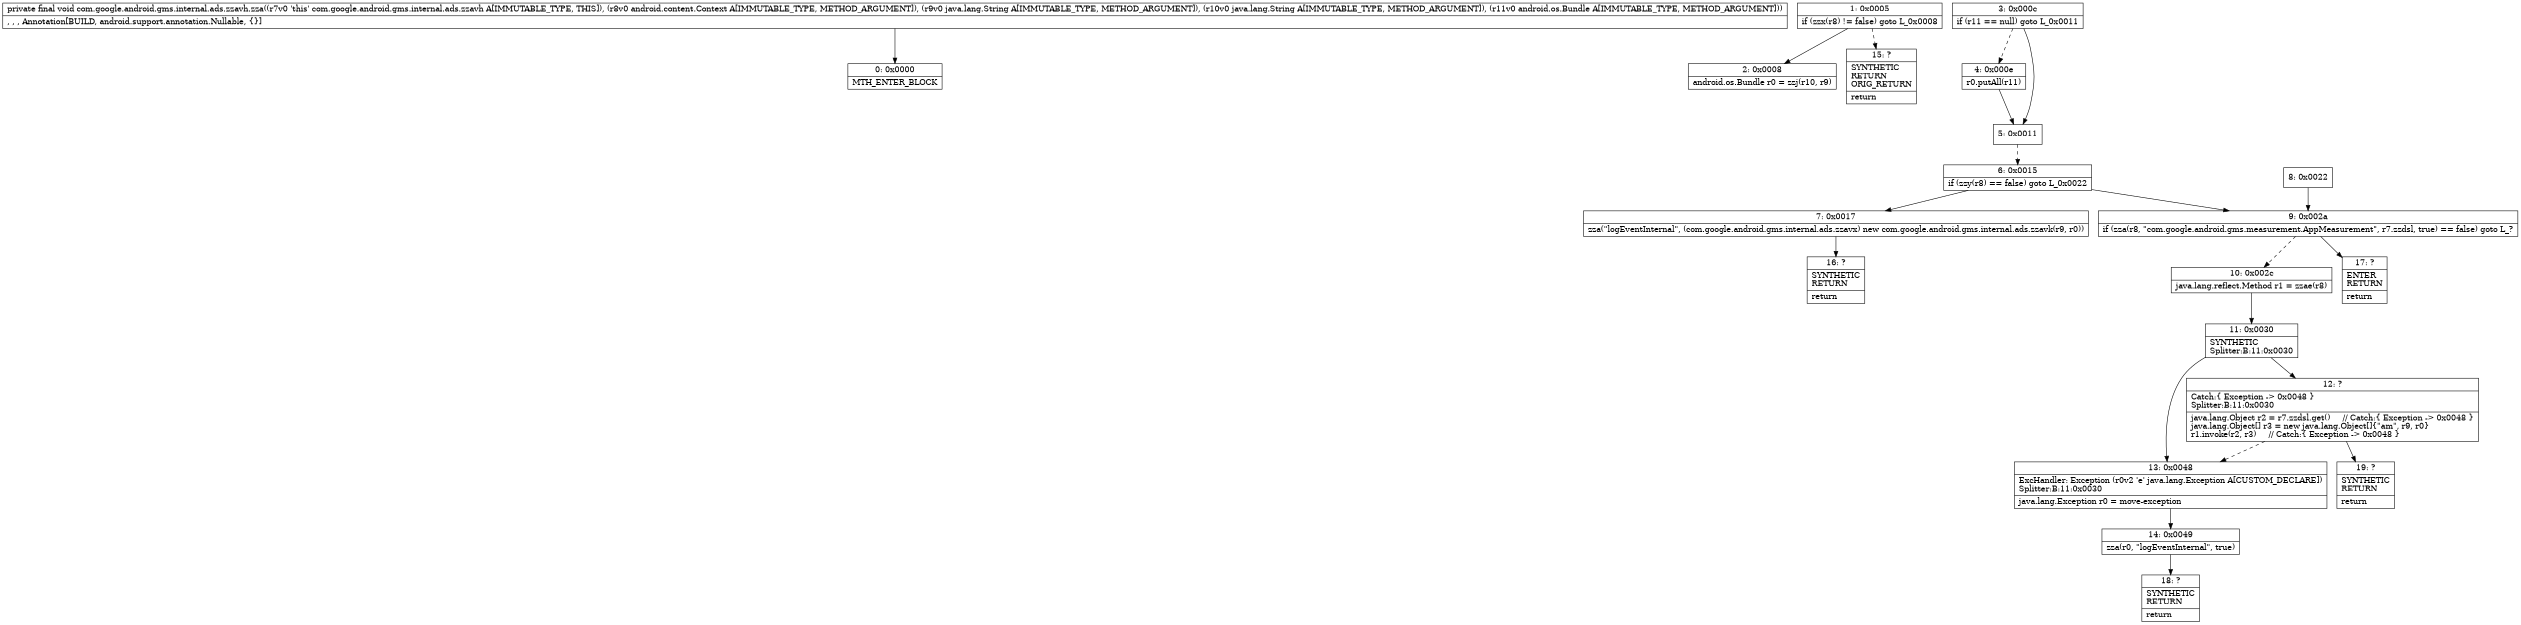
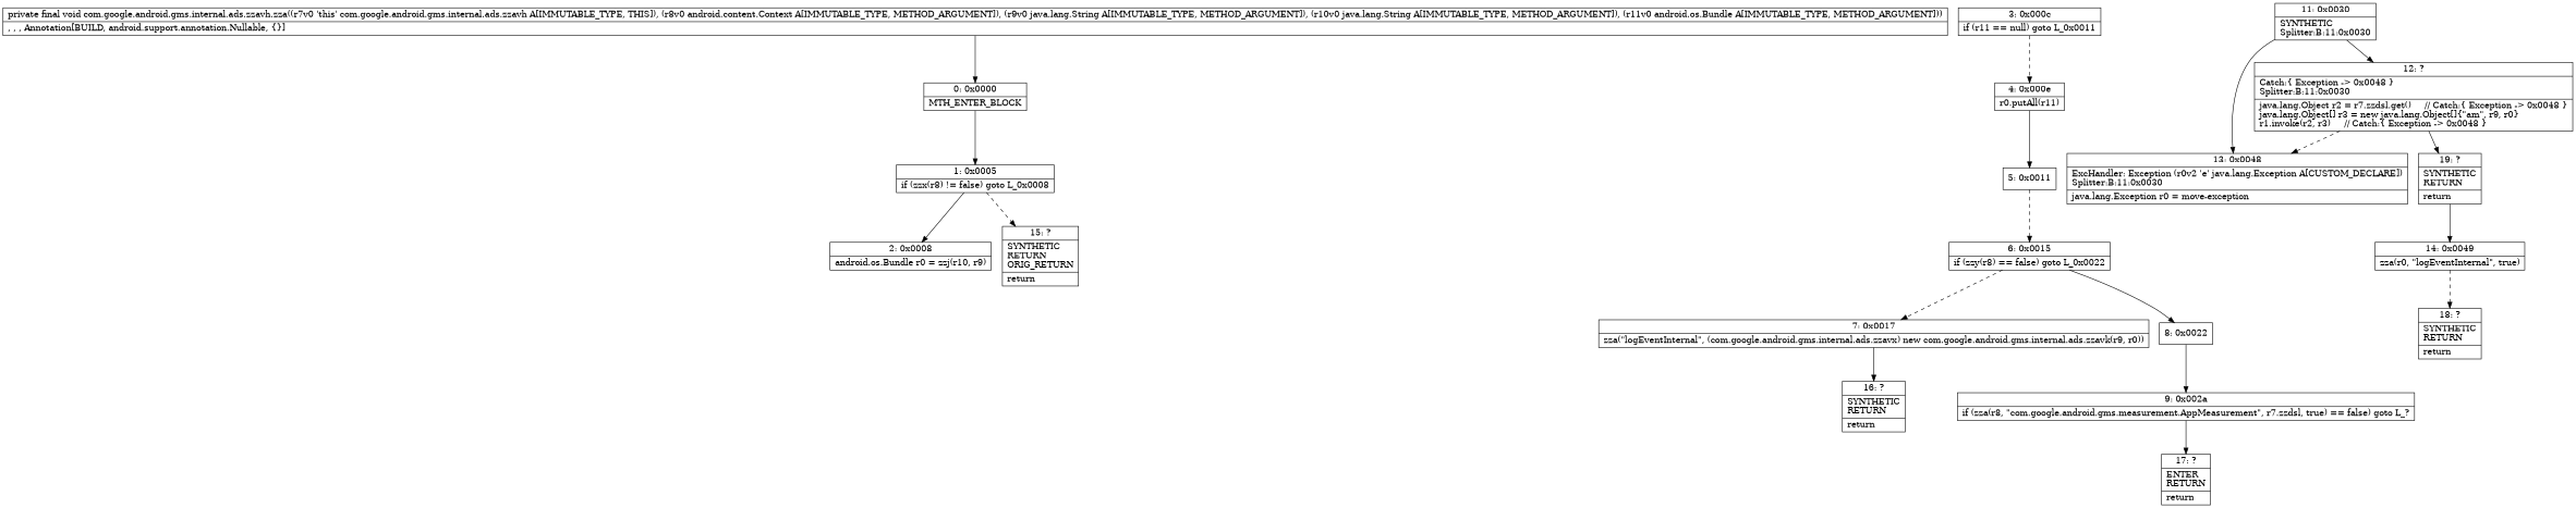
  digraph {
    node [shape=record]
    n1 [label="{0\:\ 0x0000|MTH_ENTER_BLOCK\l}"]
    n2 [label="{1\:\ 0x0005|if (zzx(r8) != false) goto L_0x0008\l}"]
    n3 [label="{2\:\ 0x0008|android.os.Bundle r0 = zzj(r10, r9)\l}"]
    n4 [label="{15\:\ ?|SYNTHETIC\lRETURN\lORIG_RETURN\l|return\l}"]
    n5 [label="{3\:\ 0x000c|if (r11 == null) goto L_0x0011\l}"]
    n6 [label="{4\:\ 0x000e|r0.putAll(r11)\l}"]
    n7 [label="{5\:\ 0x0011}"]
    n8 [label="{6\:\ 0x0015|if (zzy(r8) == false) goto L_0x0022\l}"]
    n9 [label="{7\:\ 0x0017|zza(\"logEventInternal\", (com.google.android.gms.internal.ads.zzavx) new com.google.android.gms.internal.ads.zzavk(r9, r0))\l}"]
    n10 [label="{8\:\ 0x0022}"]
    n11 [label="{16\:\ ?|SYNTHETIC\lRETURN\l|return\l}"]
    n12 [label="{9\:\ 0x002a|if (zza(r8, \"com.google.android.gms.measurement.AppMeasurement\", r7.zzdsl, true) == false) goto L_?\l}"]
-   n13 [label="{10\:\ 0x002c|java.lang.reflect.Method r1 = zzae(r8)\l}"]
    n14 [label="{17\:\ ?|ENTER\lRETURN\l|return\l}"]
    n15 [label="{11\:\ 0x0030|SYNTHETIC\lSplitter:B:11:0x0030\l}"]
    n16 [label="{12\:\ ?|Catch:\{ Exception \-\> 0x0048 \}\lSplitter:B:11:0x0030\l|java.lang.Object r2 = r7.zzdsl.get()     \/\/ Catch:\{ Exception \-\> 0x0048 \}\ljava.lang.Object[] r3 = new java.lang.Object[]\{\"am\", r9, r0\}\lr1.invoke(r2, r3)     \/\/ Catch:\{ Exception \-\> 0x0048 \}\l}"]
    n17 [label="{13\:\ 0x0048|ExcHandler: Exception (r0v2 'e' java.lang.Exception A[CUSTOM_DECLARE])\lSplitter:B:11:0x0030\l|java.lang.Exception r0 = move\-exception\l}"]
    n18 [label="{19\:\ ?|SYNTHETIC\lRETURN\l|return\l}"]
    n19 [label="{14\:\ 0x0049|zza(r0, \"logEventInternal\", true)\l}"]
    n20 [label="{18\:\ ?|SYNTHETIC\lRETURN\l|return\l}"]
    n21 [label="{private final void com.google.android.gms.internal.ads.zzavh.zza((r7v0 'this' com.google.android.gms.internal.ads.zzavh A[IMMUTABLE_TYPE, THIS]), (r8v0 android.content.Context A[IMMUTABLE_TYPE, METHOD_ARGUMENT]), (r9v0 java.lang.String A[IMMUTABLE_TYPE, METHOD_ARGUMENT]), (r10v0 java.lang.String A[IMMUTABLE_TYPE, METHOD_ARGUMENT]), (r11v0 android.os.Bundle A[IMMUTABLE_TYPE, METHOD_ARGUMENT]))  | , , , Annotation[BUILD, android.support.annotation.Nullable, \{\}]\l}"]
+   n1 -> n2
    n2 -> n3
    n2 -> n4 [style=dashed]
    n5 -> n6 [style=dashed]
-   n5 -> n7
    n6 -> n7
    n7 -> n8 [style=dashed]
-   n8 -> n9 [style=solid]
-   n8 -> n12
+   n8 -> n9 [style=dashed]
+   n8 -> n10
    n9 -> n11
    n10 -> n12
-   n12 -> n13 [style=dashed]
    n12 -> n14
-   n13 -> n15
    n15 -> n16
    n15 -> n17
    n16 -> n17 [style=dashed]
    n16 -> n18
-   n17 -> n19
-   n19 -> n20
+   n18 -> n19
+   n19 -> n20 [style=dashed]
    n21 -> n1
  }
